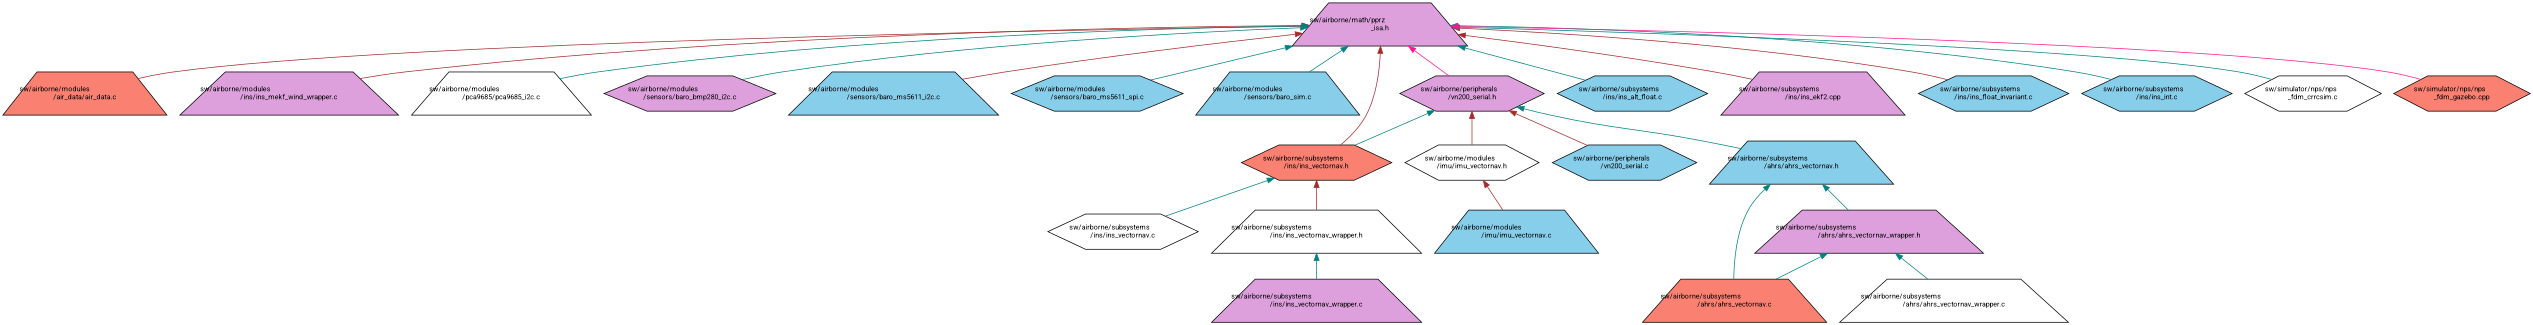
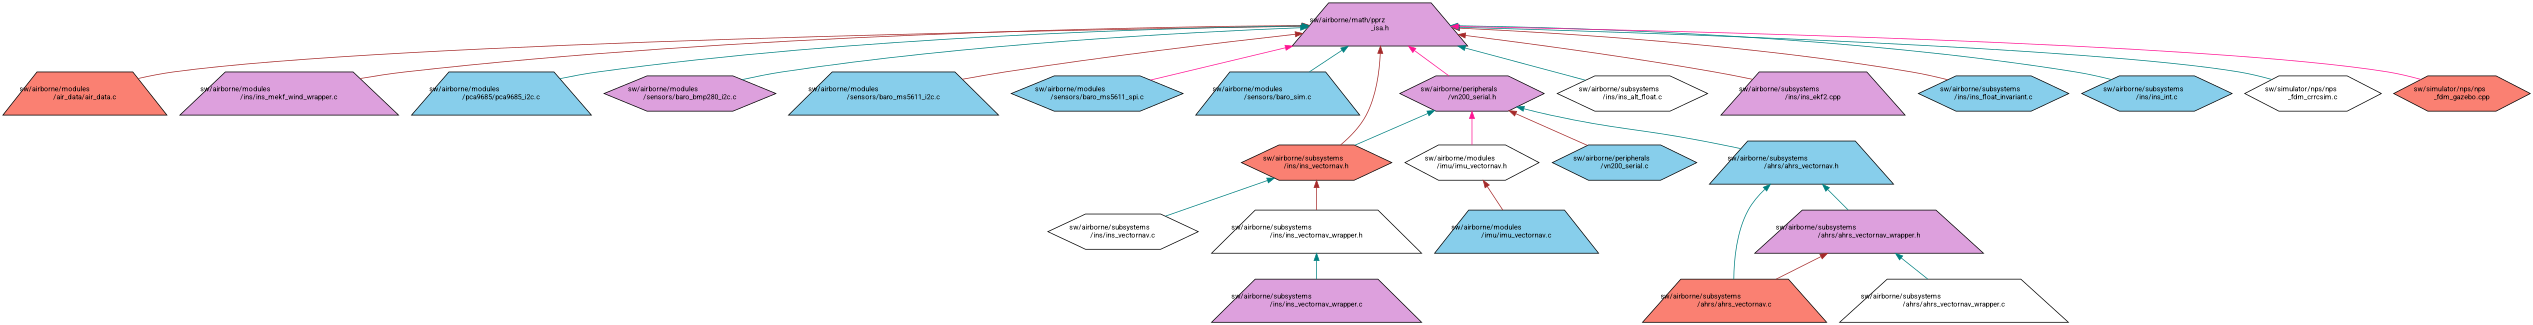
  digraph {
    fontname=Roboto
    node [color=black fillcolor=skyblue fontname=Roboto fontsize=10 shape=trapezium style=filled]
    edge [color=teal dir=back fontname=Roboto fontsize=10 labelfontname=FreeSans labelfontsize=10 style=solid]
    n1 [fillcolor=plum fontcolor=black height=0.2 label="sw/airborne/math/pprz\l_isa.h" width=0.4]
    n2 [fillcolor=salmon height=0.2 label="sw/airborne/modules\l/air_data/air_data.c" width=0.4]
    n3 [fillcolor=plum height=0.2 label="sw/airborne/modules\l/ins/ins_mekf_wind_wrapper.c" width=0.4]
-   n4 [fillcolor=white height=0.2 label="sw/airborne/modules\l/pca9685/pca9685_i2c.c" width=0.4]
+   n4 [height=0.2 label="sw/airborne/modules\l/pca9685/pca9685_i2c.c" width=0.4]
    n5 [fillcolor=plum height=0.2 label="sw/airborne/modules\l/sensors/baro_bmp280_i2c.c" shape=hexagon width=0.4]
    n6 [height=0.2 label="sw/airborne/modules\l/sensors/baro_ms5611_i2c.c" width=0.4]
    n7 [height=0.2 label="sw/airborne/modules\l/sensors/baro_ms5611_spi.c" shape=hexagon width=0.4]
    n8 [height=0.2 label="sw/airborne/modules\l/sensors/baro_sim.c" width=0.4]
    n9 [fillcolor=plum height=0.2 label="sw/airborne/peripherals\l/vn200_serial.h" shape=hexagon width=0.4]
    n10 [fillcolor=salmon height=0.2 label="sw/airborne/subsystems\l/ins/ins_vectornav.h" shape=hexagon width=0.4]
-   n11 [height=0.2 label="sw/airborne/subsystems\l/ins/ins_alt_float.c" shape=hexagon width=0.4]
+   n11 [fillcolor=white height=0.2 label="sw/airborne/subsystems\l/ins/ins_alt_float.c" shape=hexagon width=0.4]
    n12 [fillcolor=plum height=0.2 label="sw/airborne/subsystems\l/ins/ins_ekf2.cpp" width=0.4]
    n13 [height=0.2 label="sw/airborne/subsystems\l/ins/ins_float_invariant.c" shape=hexagon width=0.4]
    n14 [height=0.2 label="sw/airborne/subsystems\l/ins/ins_int.c" shape=hexagon width=0.4]
    n15 [fillcolor=white height=0.2 label="sw/simulator/nps/nps\l_fdm_crrcsim.c" shape=hexagon width=0.4]
    n16 [fillcolor=salmon height=0.2 label="sw/simulator/nps/nps\l_fdm_gazebo.cpp" shape=hexagon width=0.4]
    n17 [fillcolor=white height=0.2 label="sw/airborne/modules\l/imu/imu_vectornav.h" shape=hexagon width=0.4]
    n18 [height=0.2 label="sw/airborne/peripherals\l/vn200_serial.c" shape=hexagon width=0.4]
    n19 [height=0.2 label="sw/airborne/subsystems\l/ahrs/ahrs_vectornav.h" width=0.4]
    n20 [fillcolor=white height=0.2 label="sw/airborne/subsystems\l/ins/ins_vectornav.c" shape=hexagon width=0.4]
    n21 [fillcolor=white height=0.2 label="sw/airborne/subsystems\l/ins/ins_vectornav_wrapper.h" width=0.4]
    n22 [height=0.2 label="sw/airborne/modules\l/imu/imu_vectornav.c" width=0.4]
    n23 [fillcolor=salmon height=0.2 label="sw/airborne/subsystems\l/ahrs/ahrs_vectornav.c" width=0.4]
    n24 [fillcolor=plum height=0.2 label="sw/airborne/subsystems\l/ahrs/ahrs_vectornav_wrapper.h" width=0.4]
    n25 [fillcolor=white height=0.2 label="sw/airborne/subsystems\l/ahrs/ahrs_vectornav_wrapper.c" width=0.4]
    n26 [fillcolor=plum height=0.2 label="sw/airborne/subsystems\l/ins/ins_vectornav_wrapper.c" width=0.4]
    n1 -> n2 [color=brown]
    n1 -> n3 [color=brown]
    n1 -> n4
    n1 -> n5
    n1 -> n6 [color=brown]
-   n1 -> n7
+   n1 -> n7 [color=deeppink]
    n1 -> n8
    n1 -> n9 [color=deeppink]
    n1 -> n10 [color=brown]
    n1 -> n11
    n1 -> n12 [color=brown]
    n1 -> n13 [color=brown]
    n1 -> n14
    n1 -> n15
    n1 -> n16 [color=deeppink]
    n9 -> n10
-   n9 -> n17 [color=brown]
+   n9 -> n17 [color=deeppink]
    n9 -> n18 [color=brown]
    n9 -> n19
    n10 -> n20
    n10 -> n21 [color=brown]
    n17 -> n22 [color=brown]
    n19 -> n23
    n19 -> n24
    n21 -> n26
-   n24 -> n23
+   n24 -> n23 [color=brown]
    n24 -> n25
  }
